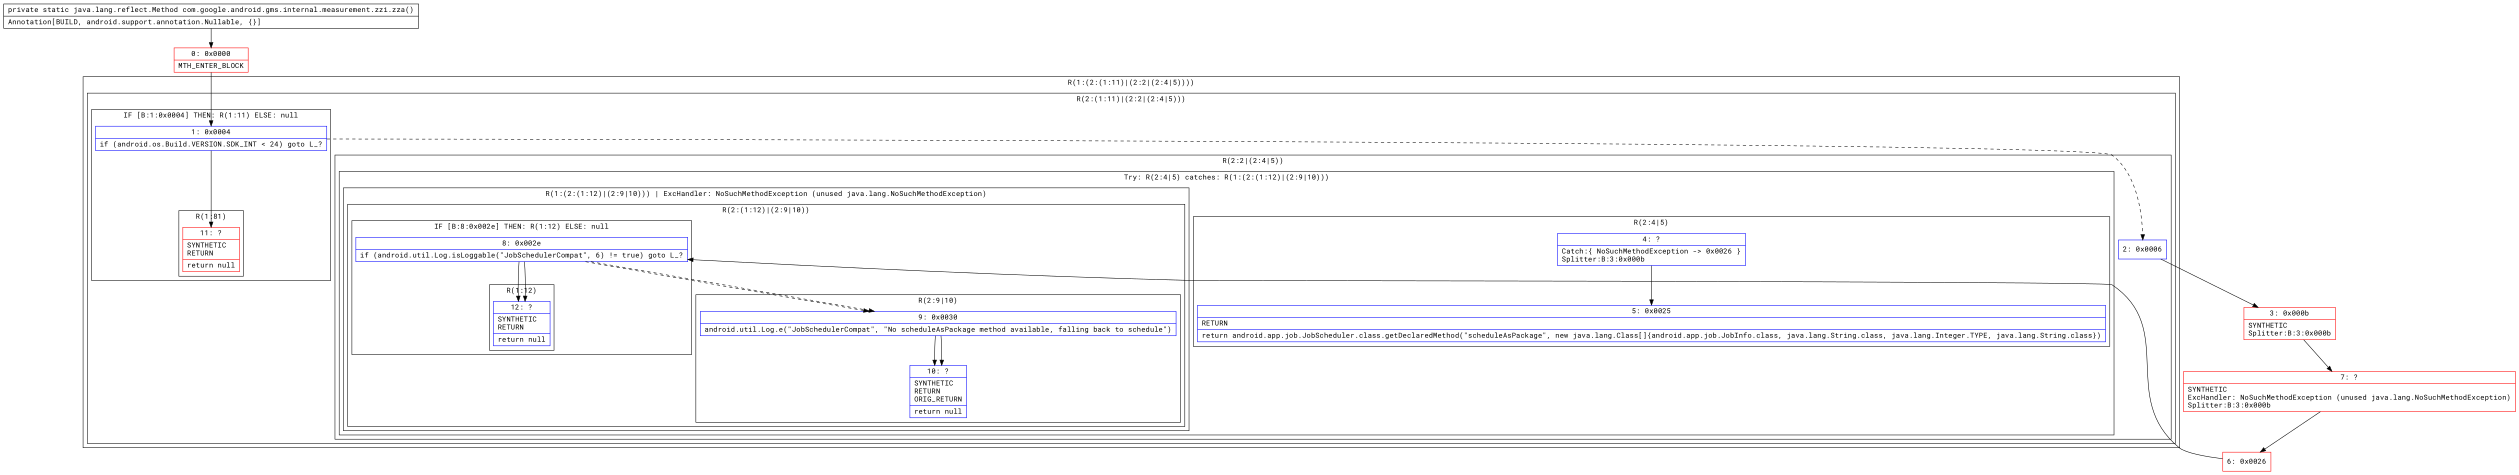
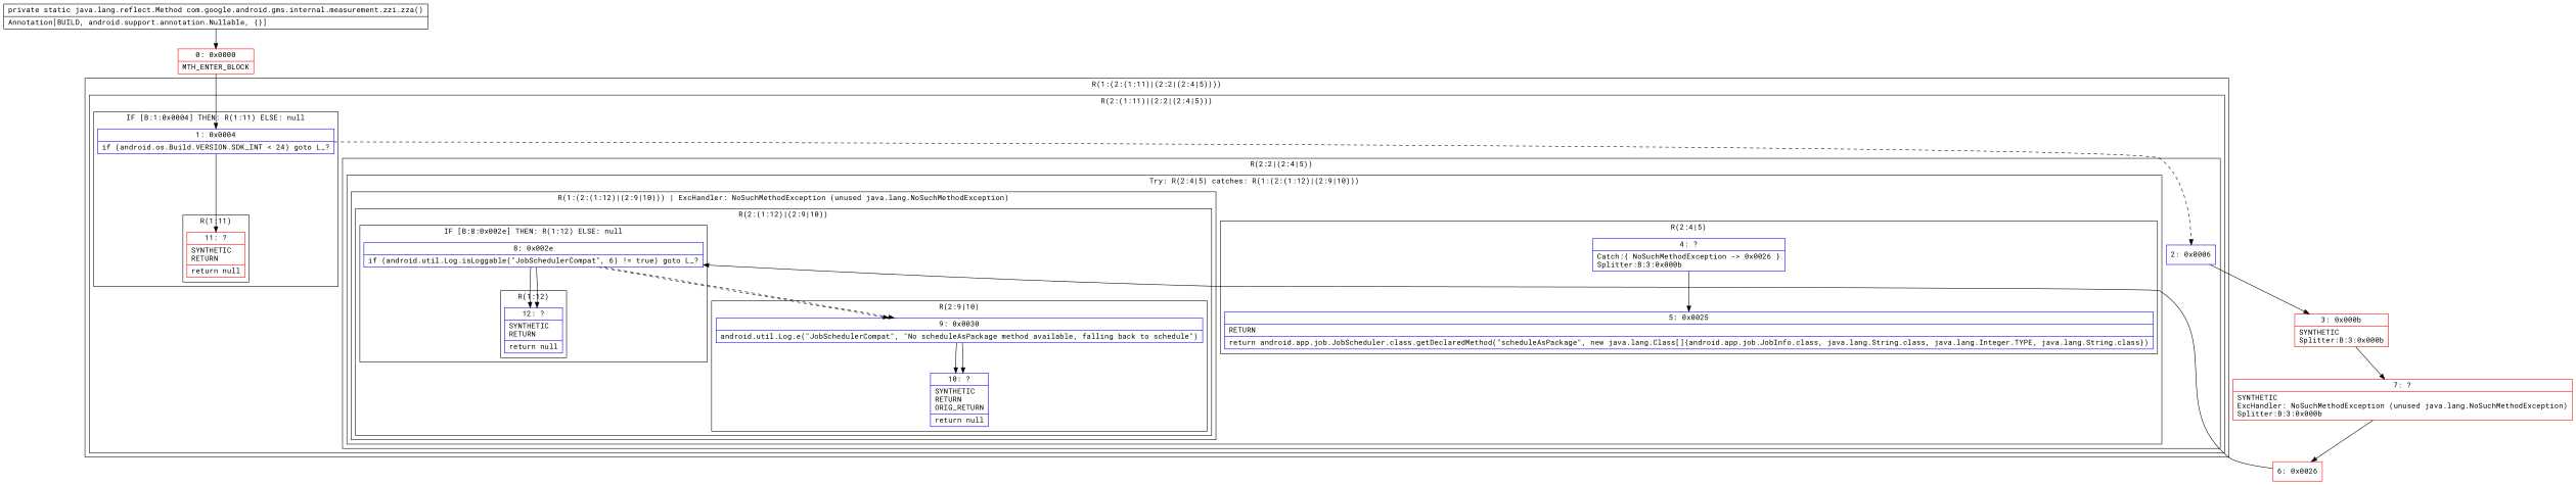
  digraph {
    fontname="Roboto Mono"
    node [color=blue fontname="Roboto Mono" shape=record]
    edge [fontname="Roboto Mono"]
    n1 [color=red label="{11\:\ ?|SYNTHETIC\lRETURN\l|return null\l}"]
    n2 [label="{1\:\ 0x0004|if (android.os.Build.VERSION.SDK_INT \< 24) goto L_?\l}"]
    n3 [label="{4\:\ ?|Catch:\{ NoSuchMethodException \-\> 0x0026 \}\lSplitter:B:3:0x000b\l}"]
    n4 [label="{5\:\ 0x0025|RETURN\l|return android.app.job.JobScheduler.class.getDeclaredMethod(\"scheduleAsPackage\", new java.lang.Class[]\{android.app.job.JobInfo.class, java.lang.String.class, java.lang.Integer.TYPE, java.lang.String.class\})\l}"]
    n5 [label="{12\:\ ?|SYNTHETIC\lRETURN\l|return null\l}"]
    n6 [label="{8\:\ 0x002e|if (android.util.Log.isLoggable(\"JobSchedulerCompat\", 6) != true) goto L_?\l}"]
    n7 [label="{9\:\ 0x0030|android.util.Log.e(\"JobSchedulerCompat\", \"No scheduleAsPackage method available, falling back to schedule\")\l}"]
    n8 [label="{10\:\ ?|SYNTHETIC\lRETURN\lORIG_RETURN\l|return null\l}"]
    n9 [label="{2\:\ 0x0006}"]
    n10 [color=red label="{3\:\ 0x000b|SYNTHETIC\lSplitter:B:3:0x000b\l}"]
    n11 [color=red label="{7\:\ ?|SYNTHETIC\lExcHandler: NoSuchMethodException (unused java.lang.NoSuchMethodException)\lSplitter:B:3:0x000b\l}"]
    n12 [color=red label="{0\:\ 0x0000|MTH_ENTER_BLOCK\l}"]
    n13 [color=red label="{6\:\ 0x0026}"]
    n14 [label="{private static java.lang.reflect.Method com.google.android.gms.internal.measurement.zzi.zza()  | Annotation[BUILD, android.support.annotation.Nullable, \{\}]\l}" color=""]
    subgraph cluster_1 {
      label="R(1:(2:(1:11)|(2:2|(2:4|5))))"
      subgraph cluster_2 {
        label="R(2:(1:11)|(2:2|(2:4|5)))"
        subgraph cluster_3 {
          label="IF [B:1:0x0004] THEN: R(1:11) ELSE: null"
          n2
          subgraph cluster_4 {
-           label="R(1:81)"
+           label="R(1:11)"
            n1
          }
        }
        subgraph cluster_5 {
          label="R(2:2|(2:4|5))"
          n9
          subgraph cluster_6 {
            label="Try: R(2:4|5) catches: R(1:(2:(1:12)|(2:9|10)))"
            subgraph cluster_7 {
              label="R(2:4|5)"
              n3
              n4
            }
            subgraph cluster_8 {
              label="R(1:(2:(1:12)|(2:9|10))) | ExcHandler: NoSuchMethodException (unused java.lang.NoSuchMethodException)\l"
              subgraph cluster_9 {
                label="R(2:(1:12)|(2:9|10))"
                subgraph cluster_10 {
                  label="IF [B:8:0x002e] THEN: R(1:12) ELSE: null"
                  n6
                  subgraph cluster_11 {
                    label="R(1:12)"
                    n5
                  }
                }
                subgraph cluster_12 {
                  label="R(2:9|10)"
                  n7
                  n8
                }
              }
            }
          }
        }
      }
    }
    subgraph cluster_13 {
      label="R(1:(2:(1:12)|(2:9|10))) | ExcHandler: NoSuchMethodException (unused java.lang.NoSuchMethodException)\l"
      subgraph cluster_14 {
        label="R(2:(1:12)|(2:9|10))"
        subgraph cluster_15 {
          label="IF [B:8:0x002e] THEN: R(1:12) ELSE: null"
          subgraph cluster_16 {
            label="R(1:12)"
          }
        }
        subgraph cluster_17 {
          label="R(2:9|10)"
        }
      }
    }
    n2 -> n1
    n2 -> n9 [style=dashed]
    n3 -> n4
    n6 -> n5
    n6 -> n5
    n6 -> n7 [style=dashed]
    n6 -> n7 [style=dashed]
    n7 -> n8
    n7 -> n8
    n9 -> n10
    n10 -> n11
    n11 -> n13
    n12 -> n2
    n13 -> n6
    n14 -> n12
  }
